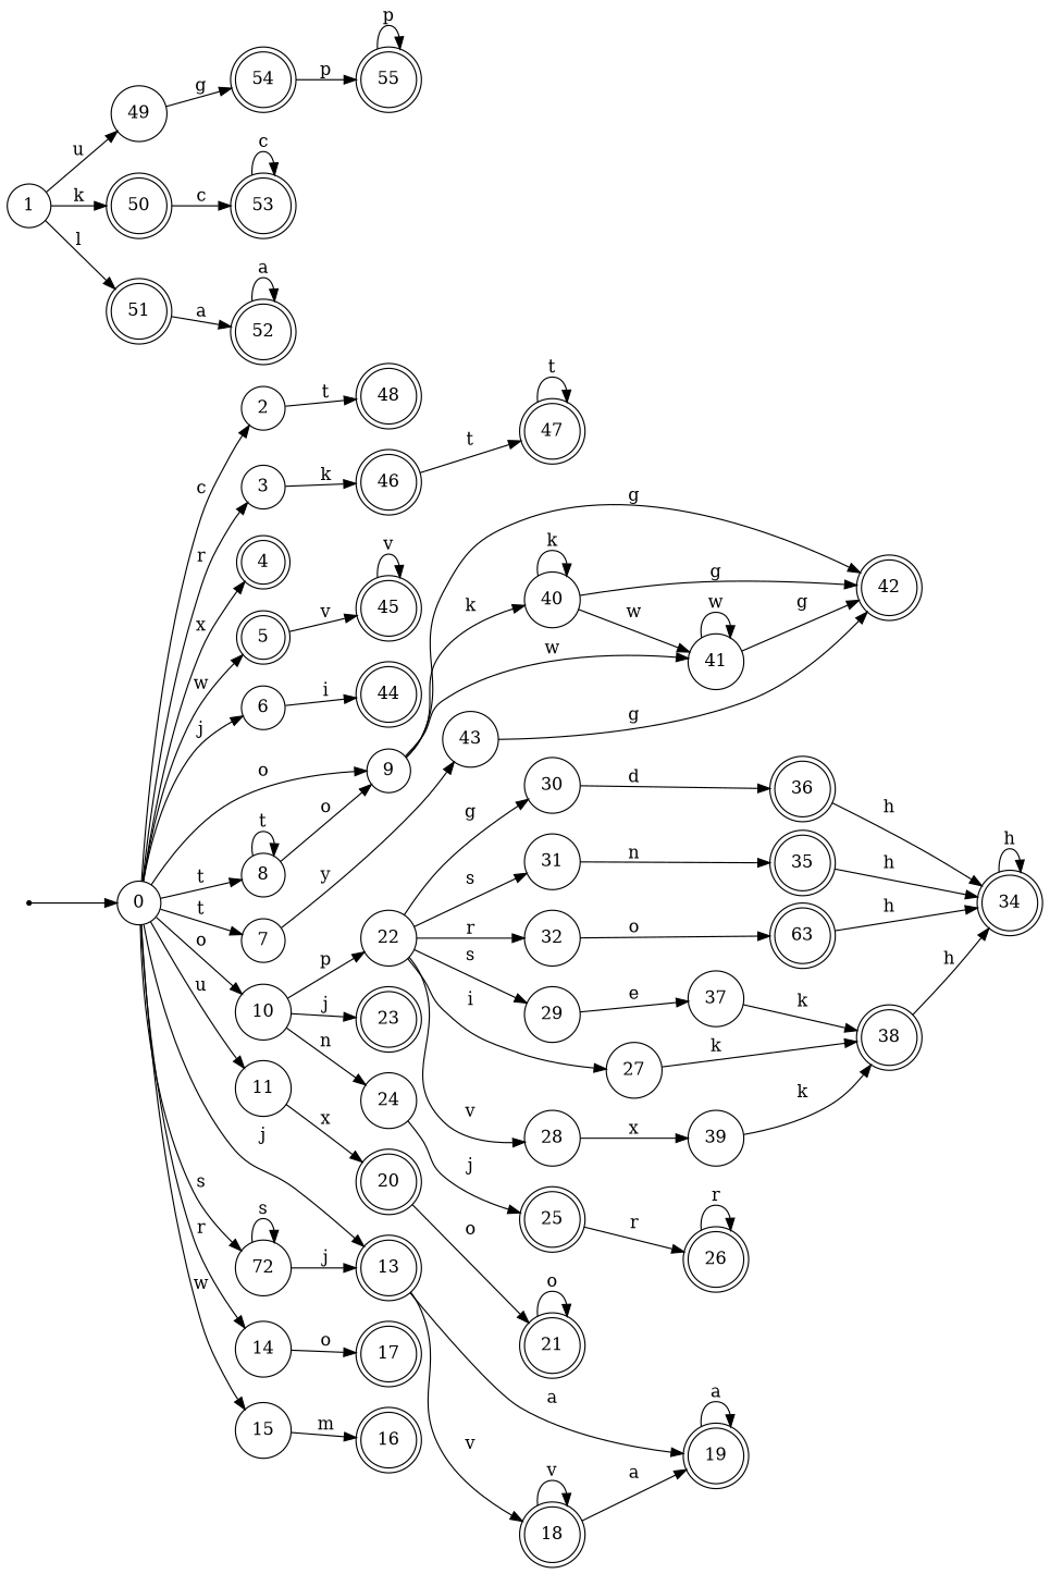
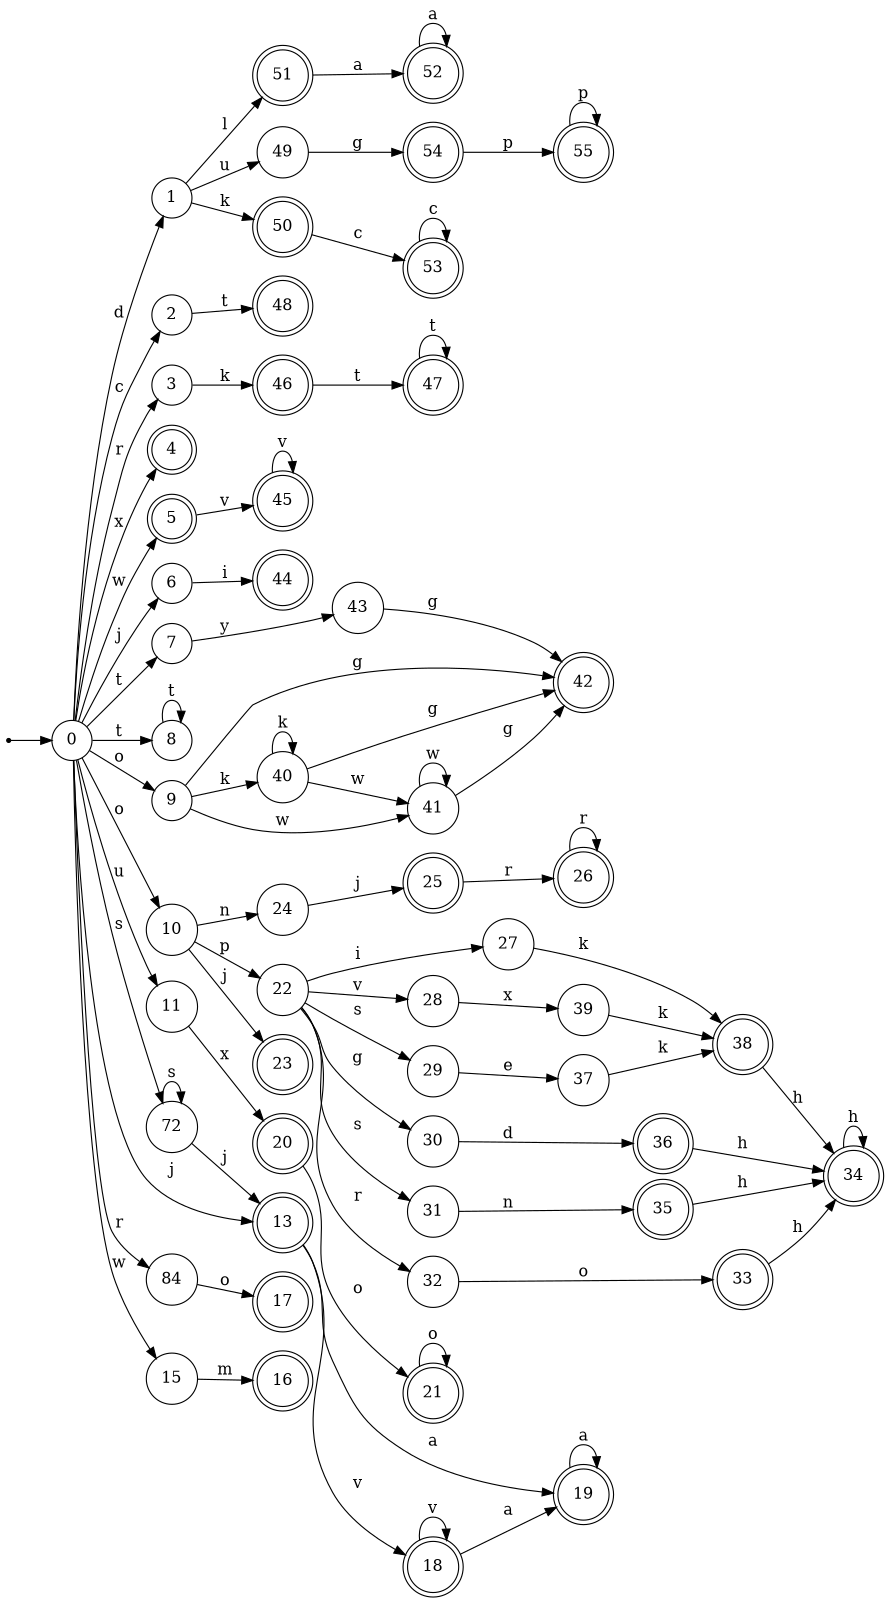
  digraph {
    rankdir=LR
    node [shape=doublecircle]
    dummy0 [shape=point]
    0 [shape=circle]
    1 [shape=circle]
    2 [shape=circle]
    3 [shape=circle]
    4
    5
    6 [shape=circle]
    7 [shape=circle]
    8 [shape=circle]
    9 [shape=circle]
    10 [shape=circle]
    11 [shape=circle]
    n14 [label=72 shape=circle]
    13
-   14 [shape=circle]
+   14 [shape=circle label=84]
    15 [shape=circle]
    49 [shape=circle]
    50
    51
    48
    46
    45
    44
    43 [shape=circle]
    40 [shape=circle]
    41 [shape=circle]
    42
    22 [shape=circle]
    23
    24 [shape=circle]
    20
    18
    19
    17
    16
    54
    53
    52
    47
    27 [shape=circle]
    28 [shape=circle]
    29 [shape=circle]
    30 [shape=circle]
    31 [shape=circle]
    32 [shape=circle]
    25
    21
    38
    39 [shape=circle]
    37 [shape=circle]
    36
    35
-   33 [label=63]
+   33
    26
    34
    55
    dummy0 -> 0
+   0 -> 1 [label=d]
    0 -> 2 [label=c]
    0 -> 3 [label=r]
    0 -> 4 [label=x]
    0 -> 5 [label=w]
    0 -> 6 [label=j]
    0 -> 7 [label=t]
    0 -> 8 [label=t]
    0 -> 9 [label=o]
    0 -> 10 [label=o]
    0 -> 11 [label=u]
    0 -> n14 [label=s]
    0 -> 13 [label=j]
    0 -> 14 [label=r]
    0 -> 15 [label=w]
    1 -> 49 [label=u]
    1 -> 50 [label=k]
    1 -> 51 [label=l]
    2 -> 48 [label=t]
    3 -> 46 [label=k]
    5 -> 45 [label=v]
    6 -> 44 [label=i]
    7 -> 43 [label=y]
    8 -> 8 [label=t]
-   8 -> 9 [label=o]
    9 -> 40 [label=k]
    9 -> 41 [label=w]
    9 -> 42 [label=g]
    10 -> 22 [label=p]
    10 -> 23 [label=j]
    10 -> 24 [label=n]
    11 -> 20 [label=x]
    n14 -> n14 [label=s]
    n14 -> 13 [label=j]
    13 -> 18 [label=v]
    13 -> 19 [label=a]
    14 -> 17 [label=o]
    15 -> 16 [label=m]
    49 -> 54 [label=g]
    50 -> 53 [label=c]
    51 -> 52 [label=a]
    46 -> 47 [label=t]
    45 -> 45 [label=v]
    43 -> 42 [label=g]
    40 -> 40 [label=k]
    40 -> 41 [label=w]
    40 -> 42 [label=g]
    41 -> 41 [label=w]
    41 -> 42 [label=g]
    22 -> 27 [label=i]
    22 -> 28 [label=v]
    22 -> 29 [label=s]
    22 -> 30 [label=g]
    22 -> 31 [label=s]
    22 -> 32 [label=r]
    24 -> 25 [label=j]
    20 -> 21 [label=o]
    18 -> 18 [label=v]
    18 -> 19 [label=a]
    19 -> 19 [label=a]
    54 -> 55 [label=p]
    53 -> 53 [label=c]
    52 -> 52 [label=a]
    47 -> 47 [label=t]
    27 -> 38 [label=k]
    28 -> 39 [label=x]
    29 -> 37 [label=e]
    30 -> 36 [label=d]
    31 -> 35 [label=n]
    32 -> 33 [label=o]
    25 -> 26 [label=r]
    21 -> 21 [label=o]
    38 -> 34 [label=h]
    39 -> 38 [label=k]
    37 -> 38 [label=k]
    36 -> 34 [label=h]
    35 -> 34 [label=h]
    33 -> 34 [label=h]
    26 -> 26 [label=r]
    34 -> 34 [label=h]
    55 -> 55 [label=p]
  }
